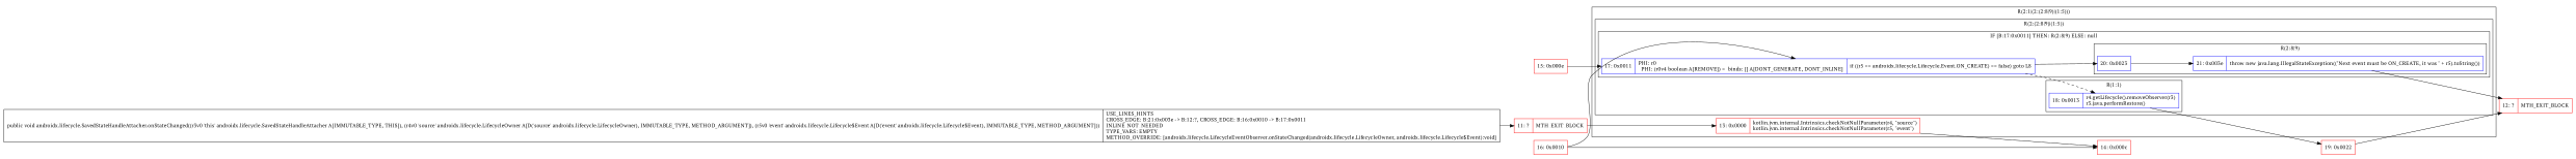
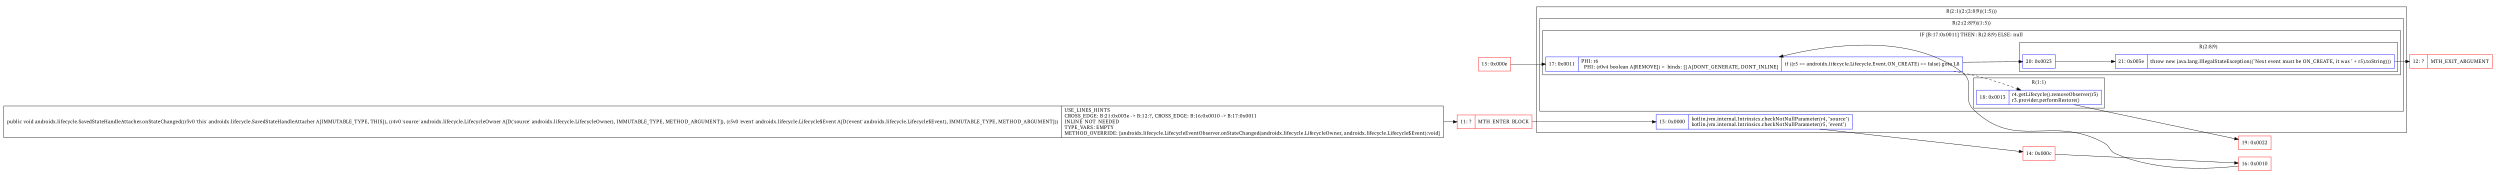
  digraph {
    fontname="PT Serif"
    rankdir=LR
    node [color=red fontname="PT Serif" shape=record]
    edge [fontname="PT Serif"]
    n1 [color=blue label="{20\:\ 0x0023}"]
    n2 [color=blue label="{21\:\ 0x003e|throw new java.lang.IllegalStateException((\"Next event must be ON_CREATE, it was \" + r5).toString())\l}"]
-   n3 [color=blue label="{17\:\ 0x0011|PHI: r0 \l  PHI: (r0v4 boolean A[REMOVE]) =  binds: [] A[DONT_GENERATE, DONT_INLINE]\l|if ((r5 == androidx.lifecycle.Lifecycle.Event.ON_CREATE) == false) goto L8\l}"]
-   n4 [color=blue label="{18\:\ 0x0013|r4.getLifecycle().removeObserver(r3)\lr3.java.performRestore()\l}"]
-   n5 [label="{13\:\ 0x0000|kotlin.jvm.internal.Intrinsics.checkNotNullParameter(r4, \"source\")\lkotlin.jvm.internal.Intrinsics.checkNotNullParameter(r5, \"event\")\l}"]
-   n6 [label="{12\:\ ?|MTH_EXIT_BLOCK\l}"]
+   n3 [color=blue label="{17\:\ 0x0011|PHI: r6 \l  PHI: (r0v4 boolean A[REMOVE]) =  binds: [] A[DONT_GENERATE, DONT_INLINE]\l|if ((r5 == androidx.lifecycle.Lifecycle.Event.ON_CREATE) == false) goto L8\l}"]
+   n4 [color=blue label="{18\:\ 0x0013|r4.getLifecycle().removeObserver(r3)\lr3.provider.performRestore()\l}"]
+   n5 [color=blue label="{13\:\ 0x0000|kotlin.jvm.internal.Intrinsics.checkNotNullParameter(r4, \"source\")\lkotlin.jvm.internal.Intrinsics.checkNotNullParameter(r5, \"event\")\l}"]
+   n6 [label="{12\:\ ?|MTH_EXIT_ARGUMENT\l}"]
    n7 [label="{19\:\ 0x0022}"]
    n8 [label="{14\:\ 0x000c}"]
    n9 [label="{16\:\ 0x0010}"]
-   n10 [label="{11\:\ ?|MTH_EXIT_BLOCK\l}"]
+   n10 [label="{11\:\ ?|MTH_ENTER_BLOCK\l}"]
    n11 [label="{15\:\ 0x000e}"]
    n12 [label="{public void androidx.lifecycle.SavedStateHandleAttacher.onStateChanged((r3v0 'this' androidx.lifecycle.SavedStateHandleAttacher A[IMMUTABLE_TYPE, THIS]), (r4v0 'source' androidx.lifecycle.LifecycleOwner A[D('source' androidx.lifecycle.LifecycleOwner), IMMUTABLE_TYPE, METHOD_ARGUMENT]), (r5v0 'event' androidx.lifecycle.Lifecycle$Event A[D('event' androidx.lifecycle.Lifecycle$Event), IMMUTABLE_TYPE, METHOD_ARGUMENT]))  | USE_LINES_HINTS\lCROSS_EDGE: B:21:0x003e \-\> B:12:?, CROSS_EDGE: B:16:0x0010 \-\> B:17:0x0011\lINLINE_NOT_NEEDED\lTYPE_VARS: EMPTY\lMETHOD_OVERRIDE: [androidx.lifecycle.LifecycleEventObserver.onStateChanged(androidx.lifecycle.LifecycleOwner, androidx.lifecycle.Lifecycle$Event):void]\l}" color=""]
    subgraph cluster_1 {
      label="R(2:1|(2:(2:8|9)|(1:5)))"
      n5
      subgraph cluster_2 {
        label="R(2:(2:8|9)|(1:5))"
        subgraph cluster_3 {
          label="IF [B:17:0x0011] THEN: R(2:8|9) ELSE: null"
          n3
          subgraph cluster_4 {
            label="R(2:8|9)"
            n1
            n2
          }
        }
        subgraph cluster_5 {
          label="R(1:1)"
          n4
        }
      }
    }
    n1 -> n2
    n2 -> n6
    n3 -> n1
    n3 -> n4 [style=dashed]
    n4 -> n7
    n5 -> n8
-   n7 -> n6
-   n9 -> n8
+   n8 -> n9
    n9 -> n3
    n10 -> n5
    n11 -> n3
    n12 -> n10
  }
